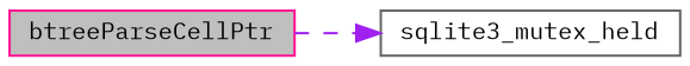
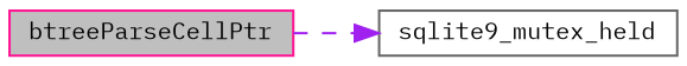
  digraph {
    rankdir=LR
    fontname="IBM Plex Mono"
    node [fontname="IBM Plex Mono" fontsize=10 shape=record style=filled]
    n1 [color=deeppink fillcolor=grey75 fontcolor=black height=0.2 label=btreeParseCellPtr width=0.4]
-   n2 [color=gray40 fillcolor=white height=0.2 label=sqlite3_mutex_held width=0.4]
+   n2 [color=gray40 fillcolor=white height=0.2 label=sqlite9_mutex_held width=0.4]
    n1 -> n2 [color=purple fontname="IBM Plex Mono" fontsize=10 labelfontname=FreeSans labelfontsize=10 style=dashed]
  }
